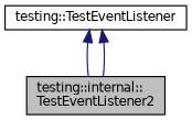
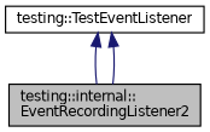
  digraph {
    node [color=black fontname=Helvetica fontsize=10 shape=record style=filled]
    edge [color=midnightblue dir=back fontname=Helvetica fontsize=10 labelfontname=Helvetica labelfontsize=10 style=solid]
-   n1 [fillcolor=grey75 fontcolor=black height=0.2 label="testing::internal::\lTestEventListener2" width=0.4]
+   n1 [fillcolor=grey75 fontcolor=black height=0.2 label="testing::internal::\lEventRecordingListener2" width=0.4]
    n2 [fillcolor=white height=0.2 label="testing::TestEventListener" width=0.4]
    n2 -> n1
    n2 -> n1
  }
